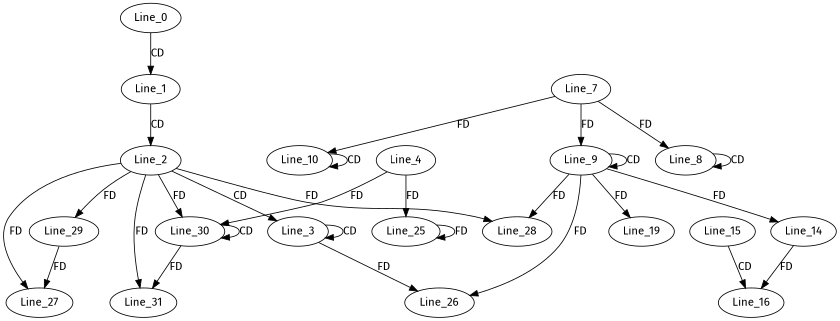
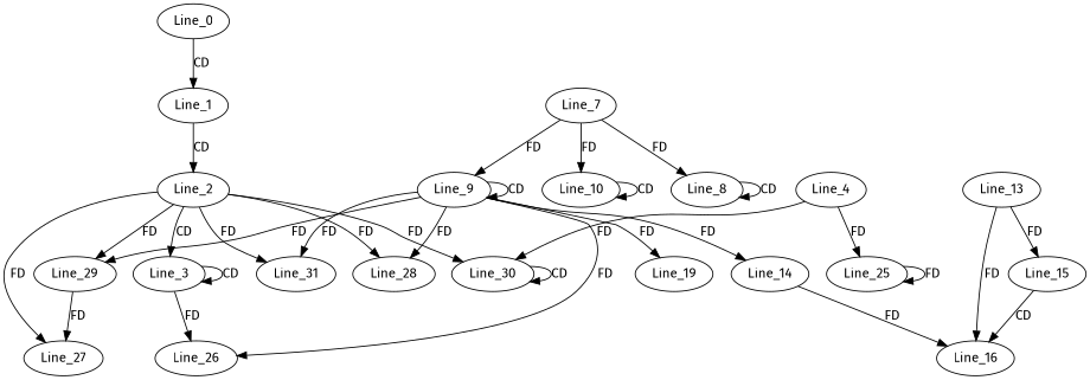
  digraph {
    fontname="Fira Sans"
    node [fontname="Fira Sans"]
    edge [fontname="Fira Sans"]
    Line_0
    Line_1
    Line_2
    Line_3
    Line_27
    Line_28
    Line_29
    Line_30
    Line_31
    Line_26
    Line_4
    Line_25
    Line_8
    Line_7
    Line_9
    Line_10
    Line_14
    Line_19
    Line_16
+   Line_13
    Line_15
    Line_0 -> Line_1 [label=CD]
    Line_1 -> Line_2 [label=CD]
    Line_2 -> Line_3 [label=CD]
    Line_2 -> Line_27 [label=FD]
    Line_2 -> Line_28 [label=FD]
    Line_2 -> Line_29 [label=FD]
    Line_2 -> Line_30 [label=FD]
    Line_2 -> Line_31 [label=FD]
    Line_3 -> Line_3 [label=CD]
    Line_3 -> Line_26 [label=FD]
    Line_29 -> Line_27 [label=FD]
    Line_30 -> Line_30 [label=CD]
-   Line_30 -> Line_31 [label=FD]
+   Line_9 -> Line_31 [label=FD]
    Line_4 -> Line_30 [label=FD]
    Line_4 -> Line_25 [label=FD]
    Line_25 -> Line_25 [label=FD]
    Line_8 -> Line_8 [label=CD]
    Line_7 -> Line_8 [label=FD]
    Line_7 -> Line_9 [label=FD]
    Line_7 -> Line_10 [label=FD]
    Line_9 -> Line_28 [label=FD]
+   Line_9 -> Line_29 [label=FD]
    Line_9 -> Line_26 [label=FD]
    Line_9 -> Line_9 [label=CD]
    Line_9 -> Line_14 [label=FD]
    Line_9 -> Line_19 [label=FD]
    Line_10 -> Line_10 [label=CD]
    Line_14 -> Line_16 [label=FD]
+   Line_13 -> Line_16 [label=FD]
+   Line_13 -> Line_15 [label=FD]
    Line_15 -> Line_16 [label=CD]
  }
